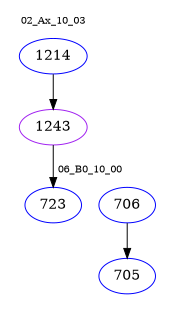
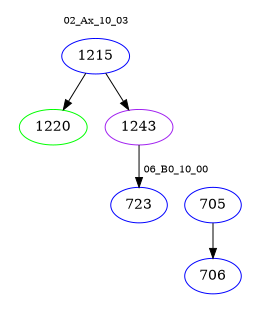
  digraph {
    node [color=blue]
    edge [color=black]
-   n1 [label=1214]
+   n1 [label=1215]
+   n2 [color=green label=1220]
    n3 [color=purple label=1243]
    n4 [label=705]
    n5 [label=706]
    n6 [label=723]
    subgraph cluster_1 {
      color=white
      fontsize=10
      label="02_Ax_10_03"
      n1
+     n2
      n3
    }
    subgraph cluster_2 {
      color=white
      fontsize=10
      label="06_B0_10_00"
      n4
      n5
      n6
    }
+   n1 -> n2
    n1 -> n3
    n3 -> n6
-   n5 -> n4
+   n4 -> n5
  }
